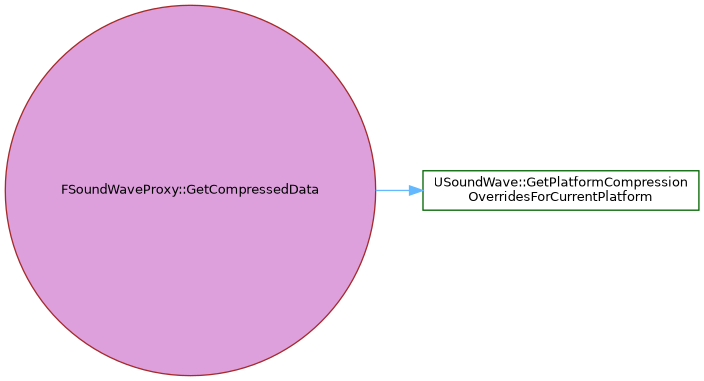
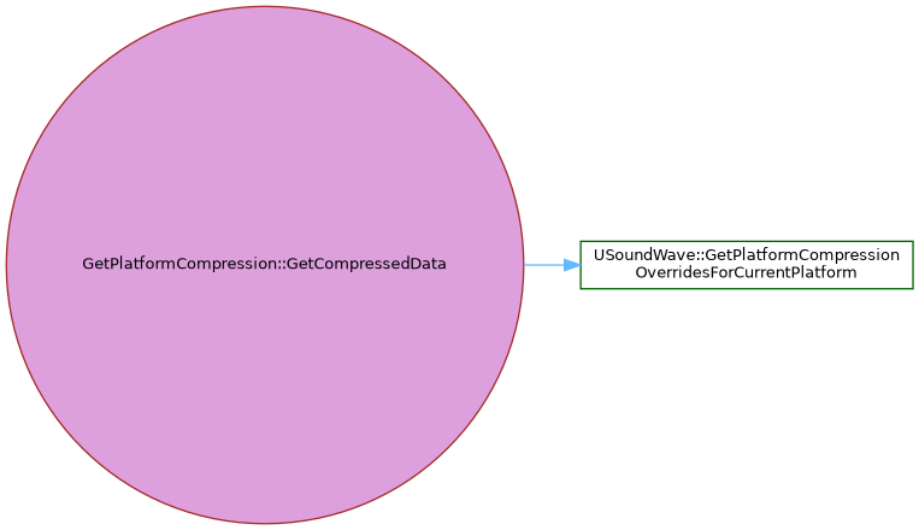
  digraph {
    rankdir=LR
    node [fontname=Helvetica fontsize=10 style=filled]
-   n1 [color=brown fillcolor=plum fontcolor=black height=0.2 label="FSoundWaveProxy::GetCompressedData" shape=circle width=0.4]
+   n1 [color=brown fillcolor=plum fontcolor=black height=0.2 label="GetPlatformCompression::GetCompressedData" shape=circle width=0.4]
    n2 [color=darkgreen fillcolor=white height=0.2 label="USoundWave::GetPlatformCompression\lOverridesForCurrentPlatform" shape=box width=0.4]
    n1 -> n2 [color=steelblue1 fontname=Helvetica fontsize=10 labelfontname=Helvetica labelfontsize=10 style=solid]
  }
